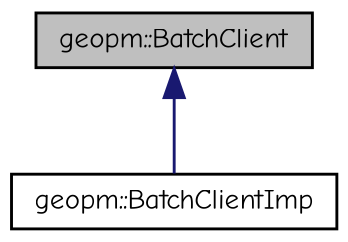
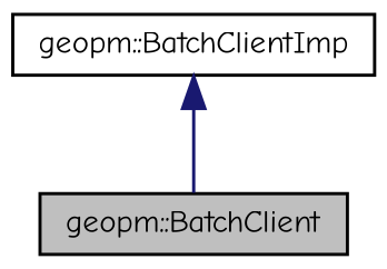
  digraph {
    fontname="Comic Neue"
    node [color=black fontname="Comic Neue" fontsize=10 shape=record style=filled]
    n1 [fillcolor=grey75 fontcolor=black height=0.2 label="geopm::BatchClient" width=0.4]
    n2 [fillcolor=white height=0.2 label="geopm::BatchClientImp" width=0.4]
-   n1 -> n2 [color=midnightblue dir=back fontname="Comic Neue" fontsize=10 labelfontname=Helvetica labelfontsize=10 style=solid]
+   n2 -> n1 [color=midnightblue dir=back fontname="Comic Neue" fontsize=10 labelfontname=Helvetica labelfontsize=10 style=solid]
  }
